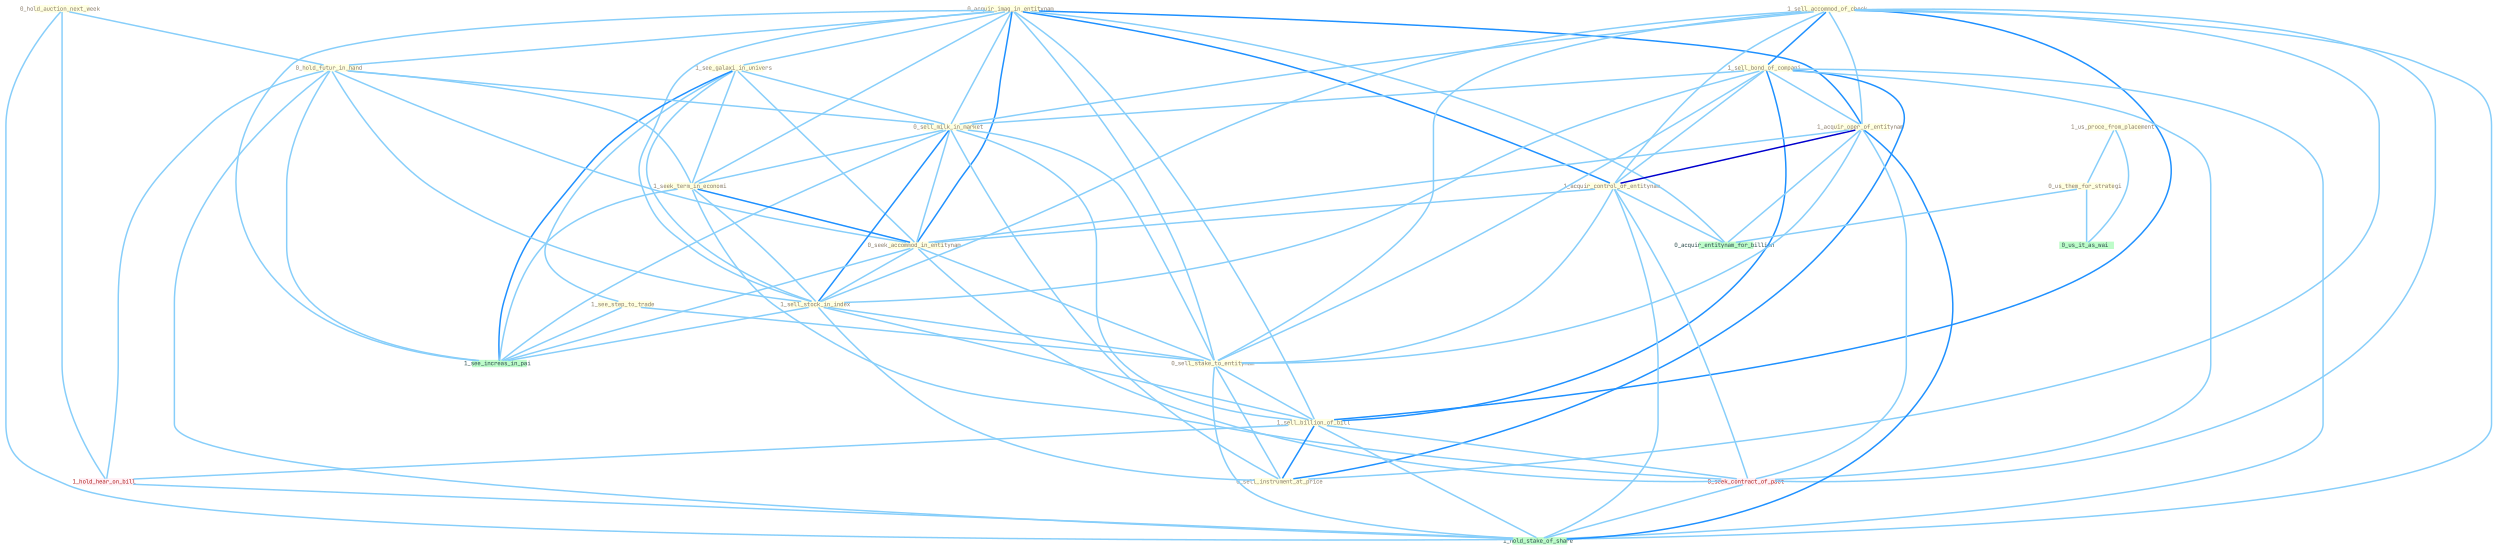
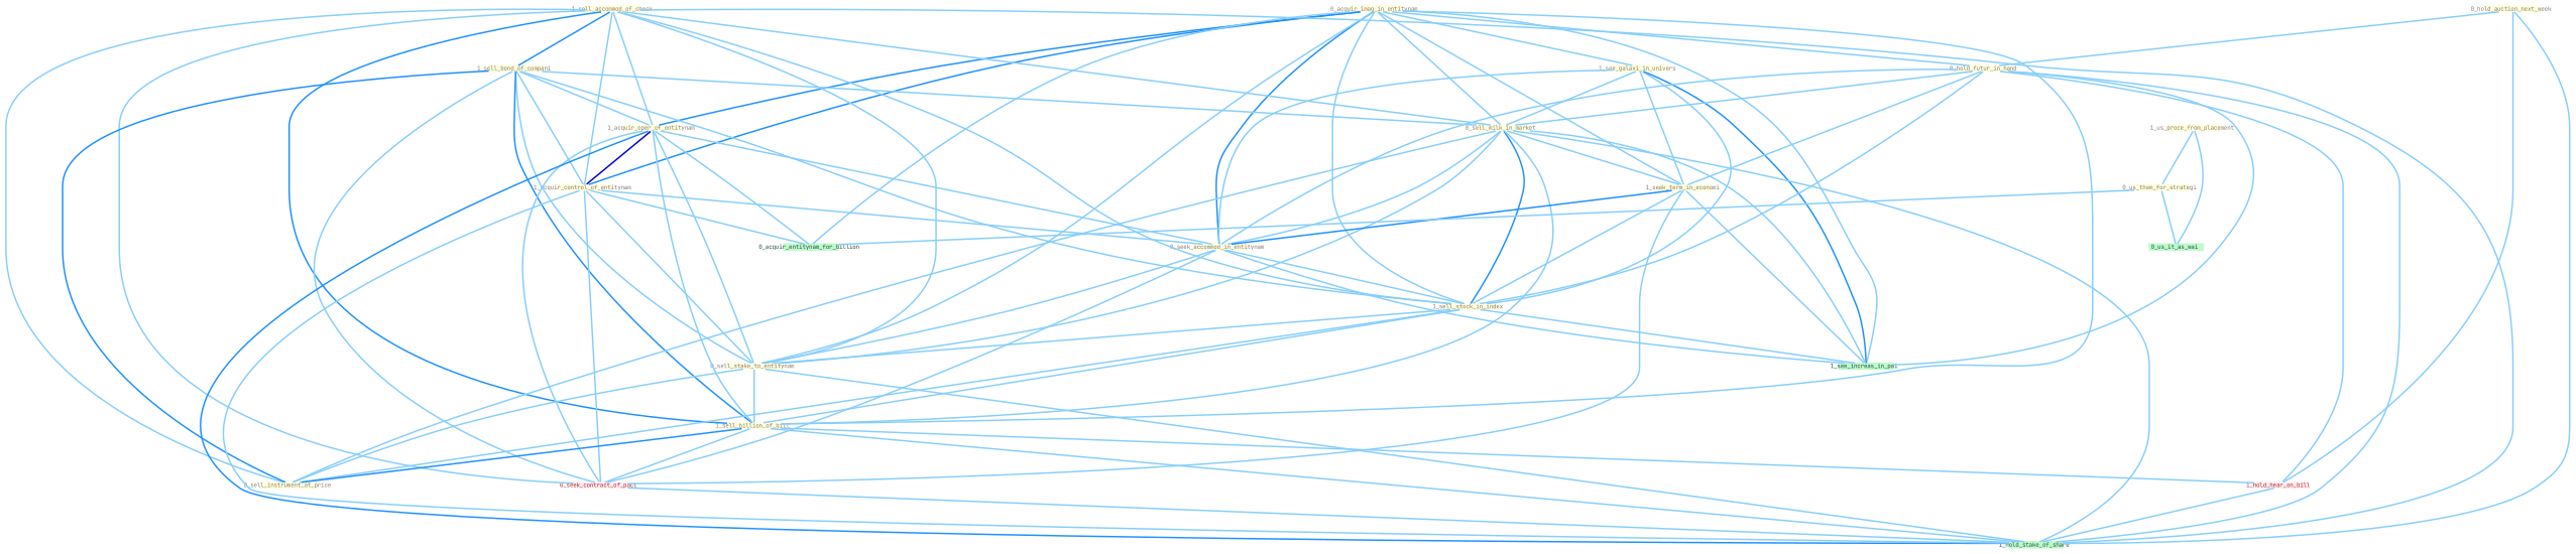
  graph {
    fontname="JetBrains Mono"
    node [color="#ffffe0" fixedsize=true fontcolor="#8b7d6b" fontname="JetBrains Mono" fontsize=4 shape=polygon style=filled]
    edge [color="#87cefa" fontname="JetBrains Mono" w=1]
    "0_hold_auction_next_week " [height=.06 width=.5]
    "0_acquir_imag_in_entitynam " [height=.06 width=.5]
    "1_see_galaxi_in_univers " [height=.06 width=.5]
    "1_us_proce_from_placement " [height=.06 width=.5]
    n5 [height=.06 label="1_sell_accommod_of_check" width=.5]
    "1_sell_bond_of_compani " [height=.06 width=.5]
    "0_hold_futur_in_hand " [height=.06 width=.5]
-   "1_see_step_to_trade " [height=.06 width=.5]
    "1_acquir_oper_of_entitynam " [height=.06 width=.5]
    "0_sell_milk_in_market " [height=.06 width=.5]
    "1_acquir_control_of_entitynam " [height=.06 width=.5]
    "1_seek_term_in_economi " [height=.06 width=.5]
    "0_seek_accommod_in_entitynam " [height=.06 width=.5]
    "1_sell_stock_in_index " [height=.06 width=.5]
    "0_sell_stake_to_entitynam " [height=.06 width=.5]
    "1_sell_billion_of_bill " [height=.06 width=.5]
    "0_us_them_for_strategi " [height=.06 width=.5]
    "0_sell_instrument_at_price " [height=.06 width=.5]
    "0_seek_contract_of_pact " [color="#fff0f5" fontcolor="#b22222" height=.06 width=.5]
    "1_hold_hear_on_bill " [color="#fff0f5" fontcolor="#b22222" height=.06 width=.5]
    "1_hold_stake_of_share " [color="#BDFCC9" fontcolor="#2f4f4f" height=.06 width=.5]
    "0_acquir_entitynam_for_billion " [color="#BDFCC9" fontcolor="#2f4f4f" height=.06 width=.5]
    "1_see_increas_in_pai " [color="#BDFCC9" fontcolor="#2f4f4f" height=.06 width=.5]
    "0_us_it_as_wai " [color="#BDFCC9" fontcolor="#2f4f4f" height=.06 width=.5]
    subgraph sub_1 {
      "0_hold_auction_next_week "
      "0_acquir_imag_in_entitynam "
      "1_see_galaxi_in_univers "
      "1_us_proce_from_placement "
      n5
      "1_sell_bond_of_compani "
      "0_hold_futur_in_hand "
-     "1_see_step_to_trade "
      "1_acquir_oper_of_entitynam "
      "0_sell_milk_in_market "
      "1_acquir_control_of_entitynam "
      "1_seek_term_in_economi "
      "0_seek_accommod_in_entitynam "
      "1_sell_stock_in_index "
      "0_sell_stake_to_entitynam "
      "1_sell_billion_of_bill "
      "0_us_them_for_strategi "
      "0_sell_instrument_at_price "
    }
    subgraph sub_2 {
      "0_seek_contract_of_pact "
      "1_hold_hear_on_bill "
    }
    "0_hold_auction_next_week " -- "0_hold_futur_in_hand "
    "0_hold_auction_next_week " -- "1_hold_hear_on_bill "
    "0_hold_auction_next_week " -- "1_hold_stake_of_share "
    "0_acquir_imag_in_entitynam " -- "1_see_galaxi_in_univers "
    "0_acquir_imag_in_entitynam " -- "0_hold_futur_in_hand "
    "0_acquir_imag_in_entitynam " -- "1_acquir_oper_of_entitynam " [color="#1e90ff" w=2]
    "0_acquir_imag_in_entitynam " -- "0_sell_milk_in_market "
    "0_acquir_imag_in_entitynam " -- "1_acquir_control_of_entitynam " [color="#1e90ff" w=2]
    "0_acquir_imag_in_entitynam " -- "1_seek_term_in_economi "
    "0_acquir_imag_in_entitynam " -- "0_seek_accommod_in_entitynam " [color="#1e90ff" w=2]
    "0_acquir_imag_in_entitynam " -- "1_sell_stock_in_index "
    "0_acquir_imag_in_entitynam " -- "0_sell_stake_to_entitynam "
    "0_acquir_imag_in_entitynam " -- "1_sell_billion_of_bill "
    "0_acquir_imag_in_entitynam " -- "0_acquir_entitynam_for_billion "
    "0_acquir_imag_in_entitynam " -- "1_see_increas_in_pai "
-   "1_see_galaxi_in_univers " -- "1_see_step_to_trade "
    "1_see_galaxi_in_univers " -- "0_sell_milk_in_market "
    "1_see_galaxi_in_univers " -- "1_seek_term_in_economi "
    "1_see_galaxi_in_univers " -- "0_seek_accommod_in_entitynam "
    "1_see_galaxi_in_univers " -- "1_sell_stock_in_index "
    "1_see_galaxi_in_univers " -- "1_see_increas_in_pai " [color="#1e90ff" w=2]
    "1_us_proce_from_placement " -- "0_us_them_for_strategi "
    "1_us_proce_from_placement " -- "0_us_it_as_wai "
    n5 -- "1_sell_bond_of_compani " [color="#1e90ff" w=2]
    n5 -- "1_acquir_oper_of_entitynam "
    n5 -- "0_sell_milk_in_market "
    n5 -- "1_acquir_control_of_entitynam "
    n5 -- "1_sell_stock_in_index "
    n5 -- "0_sell_stake_to_entitynam "
    n5 -- "1_sell_billion_of_bill " [color="#1e90ff" w=2]
    n5 -- "0_sell_instrument_at_price "
    n5 -- "0_seek_contract_of_pact "
    n5 -- "1_hold_stake_of_share "
    "1_sell_bond_of_compani " -- "1_acquir_oper_of_entitynam "
    "1_sell_bond_of_compani " -- "0_sell_milk_in_market "
    "1_sell_bond_of_compani " -- "1_acquir_control_of_entitynam "
    "1_sell_bond_of_compani " -- "1_sell_stock_in_index "
    "1_sell_bond_of_compani " -- "0_sell_stake_to_entitynam "
    "1_sell_bond_of_compani " -- "1_sell_billion_of_bill " [color="#1e90ff" w=2]
    "1_sell_bond_of_compani " -- "0_sell_instrument_at_price " [color="#1e90ff"]
    "1_sell_bond_of_compani " -- "0_seek_contract_of_pact "
-   "1_sell_bond_of_compani " -- "1_hold_stake_of_share "
+   "0_sell_milk_in_market " -- "1_hold_stake_of_share "
    "0_hold_futur_in_hand " -- "0_sell_milk_in_market "
    "0_hold_futur_in_hand " -- "1_seek_term_in_economi "
    "0_hold_futur_in_hand " -- "0_seek_accommod_in_entitynam "
    "0_hold_futur_in_hand " -- "1_sell_stock_in_index "
    "0_hold_futur_in_hand " -- "1_hold_hear_on_bill "
    "0_hold_futur_in_hand " -- "1_hold_stake_of_share "
    "0_hold_futur_in_hand " -- "1_see_increas_in_pai "
-   "1_see_step_to_trade " -- "0_sell_stake_to_entitynam "
-   "1_see_step_to_trade " -- "1_see_increas_in_pai "
    "1_acquir_oper_of_entitynam " -- "1_acquir_control_of_entitynam " [color="#0000cd" w=3]
    "1_acquir_oper_of_entitynam " -- "0_seek_accommod_in_entitynam "
    "1_acquir_oper_of_entitynam " -- "0_sell_stake_to_entitynam "
+   "1_acquir_oper_of_entitynam " -- "1_sell_billion_of_bill "
    "1_acquir_oper_of_entitynam " -- "0_seek_contract_of_pact "
    "1_acquir_oper_of_entitynam " -- "1_hold_stake_of_share " [color="#1e90ff"]
    "1_acquir_oper_of_entitynam " -- "0_acquir_entitynam_for_billion "
    "0_sell_milk_in_market " -- "1_seek_term_in_economi "
    "0_sell_milk_in_market " -- "0_seek_accommod_in_entitynam "
    "0_sell_milk_in_market " -- "1_sell_stock_in_index " [color="#1e90ff" w=2]
    "0_sell_milk_in_market " -- "0_sell_stake_to_entitynam "
    "0_sell_milk_in_market " -- "1_sell_billion_of_bill "
    "0_sell_milk_in_market " -- "0_sell_instrument_at_price "
    "0_sell_milk_in_market " -- "1_see_increas_in_pai "
    "1_acquir_control_of_entitynam " -- "0_seek_accommod_in_entitynam "
    "1_acquir_control_of_entitynam " -- "0_sell_stake_to_entitynam "
    "1_acquir_control_of_entitynam " -- "0_seek_contract_of_pact "
    "1_acquir_control_of_entitynam " -- "1_hold_stake_of_share "
    "1_acquir_control_of_entitynam " -- "0_acquir_entitynam_for_billion "
    "1_seek_term_in_economi " -- "0_seek_accommod_in_entitynam " [color="#1e90ff" w=2]
    "1_seek_term_in_economi " -- "1_sell_stock_in_index "
    "1_seek_term_in_economi " -- "0_seek_contract_of_pact "
    "1_seek_term_in_economi " -- "1_see_increas_in_pai "
    "0_seek_accommod_in_entitynam " -- "1_sell_stock_in_index "
    "0_seek_accommod_in_entitynam " -- "0_sell_stake_to_entitynam "
    "0_seek_accommod_in_entitynam " -- "0_seek_contract_of_pact "
    "0_seek_accommod_in_entitynam " -- "1_see_increas_in_pai "
    "1_sell_stock_in_index " -- "0_sell_stake_to_entitynam "
    "1_sell_stock_in_index " -- "1_sell_billion_of_bill "
    "1_sell_stock_in_index " -- "0_sell_instrument_at_price "
    "1_sell_stock_in_index " -- "1_see_increas_in_pai "
    "0_sell_stake_to_entitynam " -- "1_sell_billion_of_bill "
    "0_sell_stake_to_entitynam " -- "0_sell_instrument_at_price "
    "0_sell_stake_to_entitynam " -- "1_hold_stake_of_share "
    "1_sell_billion_of_bill " -- "0_sell_instrument_at_price " [color="#1e90ff"]
    "1_sell_billion_of_bill " -- "0_seek_contract_of_pact "
    "1_sell_billion_of_bill " -- "1_hold_hear_on_bill "
    "1_sell_billion_of_bill " -- "1_hold_stake_of_share "
    "0_us_them_for_strategi " -- "0_acquir_entitynam_for_billion "
    "0_us_them_for_strategi " -- "0_us_it_as_wai "
    "0_seek_contract_of_pact " -- "1_hold_stake_of_share "
    "1_hold_hear_on_bill " -- "1_hold_stake_of_share "
  }
